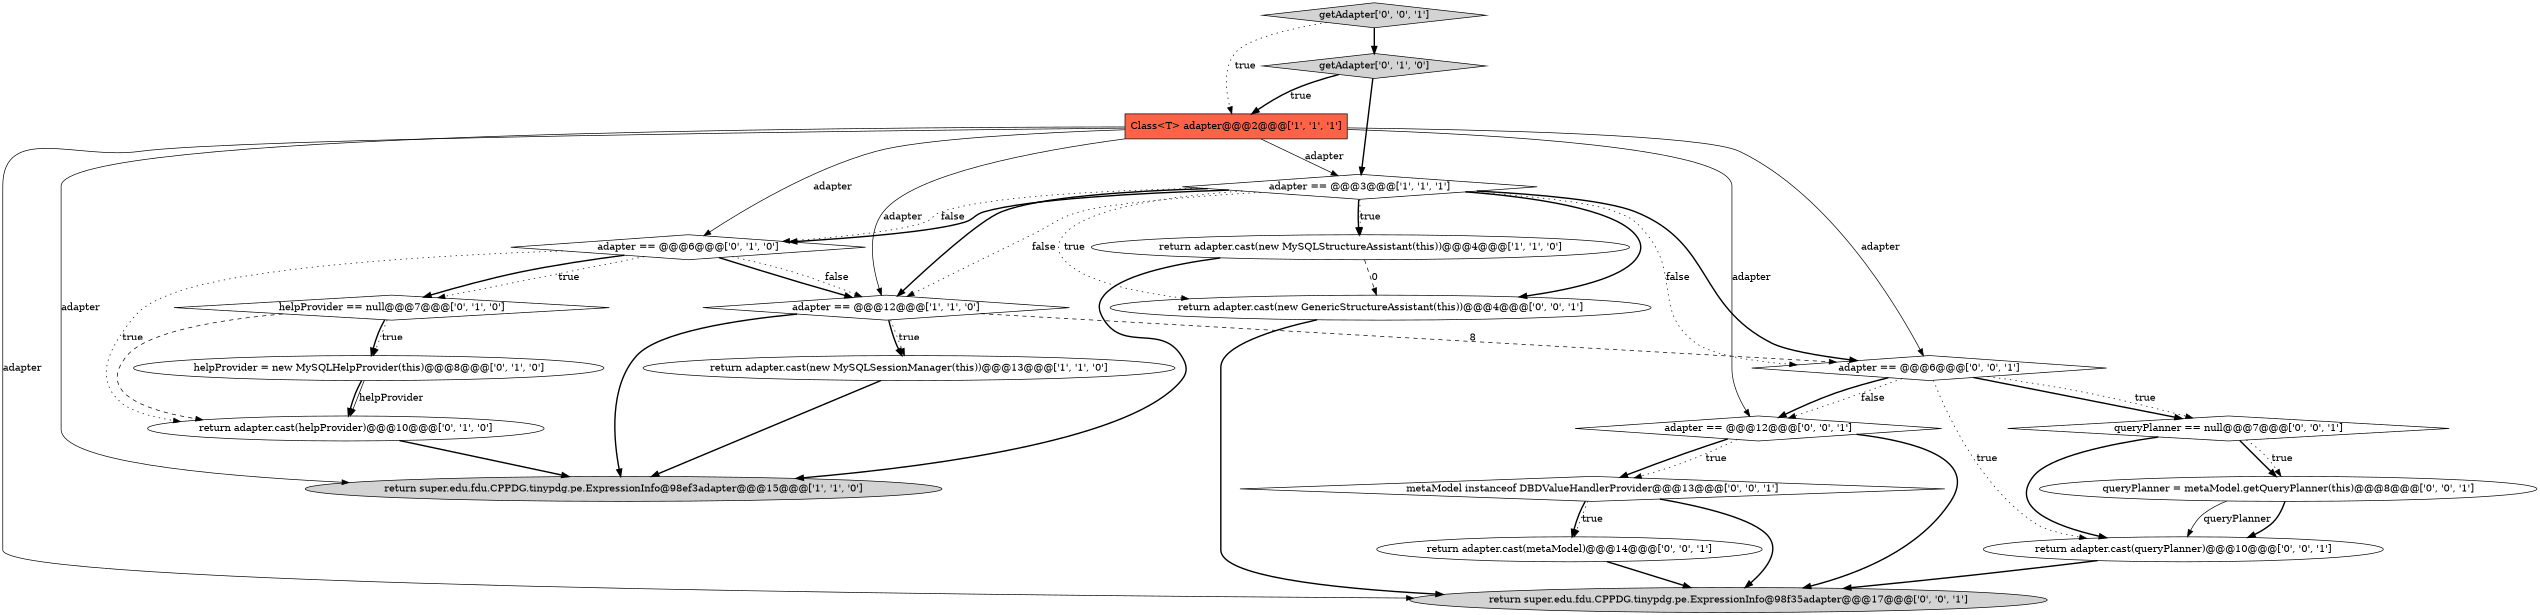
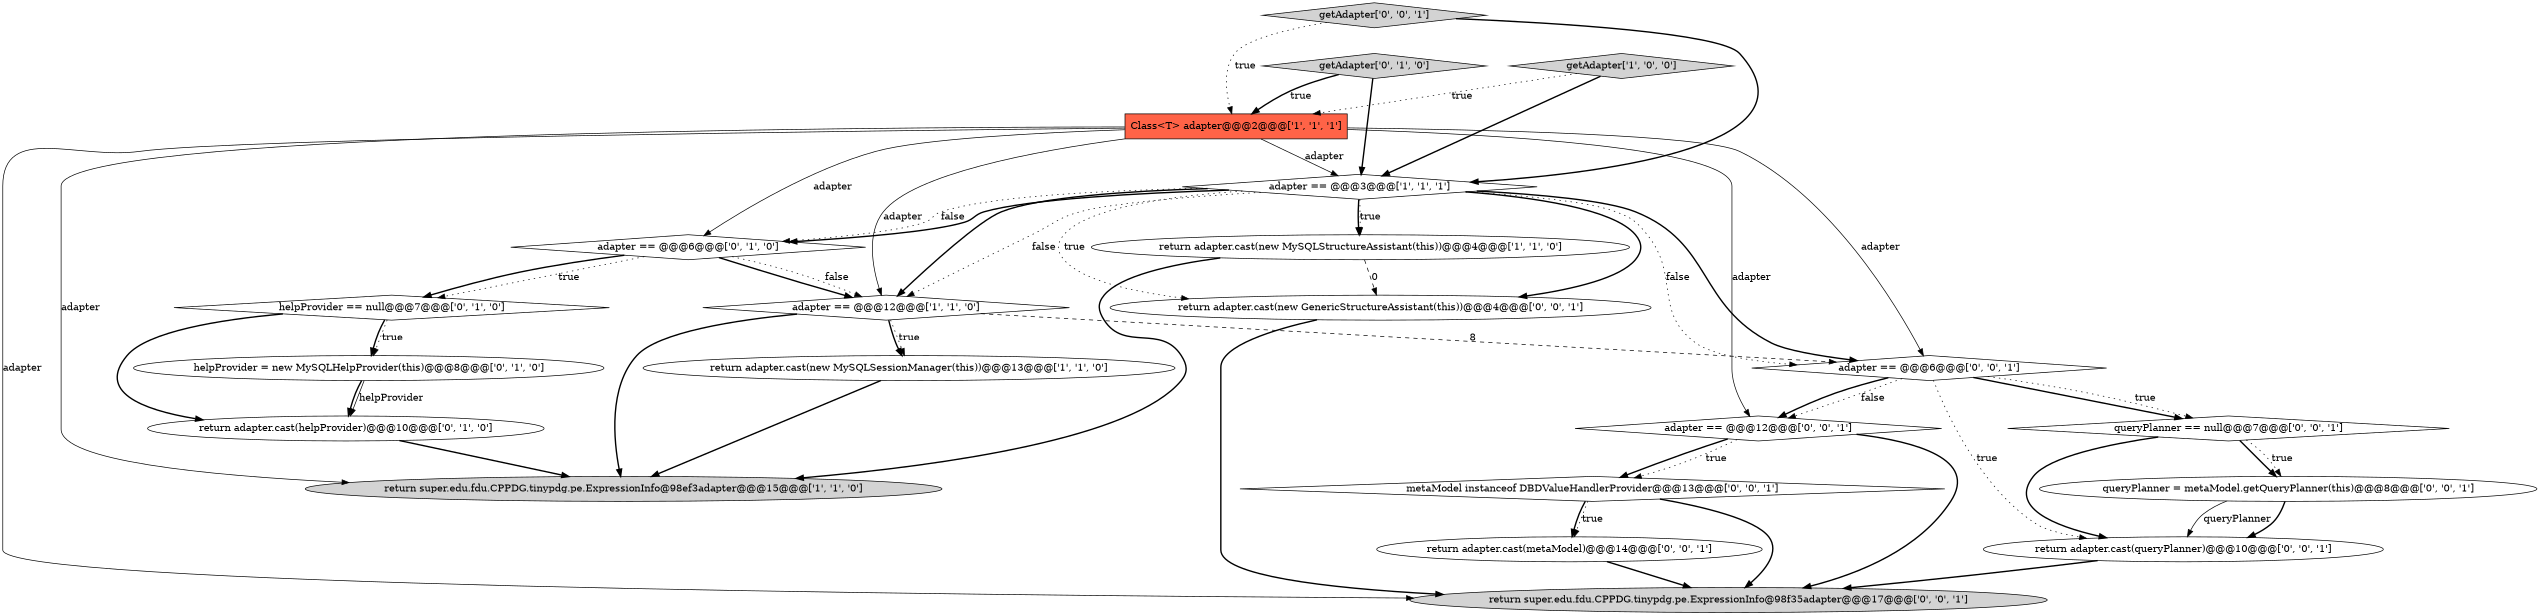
  digraph {
    node [fillcolor=white shape=diamond style=filled]
    edge [style=bold]
    n1 [label="return adapter.cast(queryPlanner)@@@10@@@['0', '0', '1']" shape=ellipse]
    n2 [fillcolor=lightgray label="return super.edu.fdu.CPPDG.tinypdg.pe.ExpressionInfo@98f35adapter@@@17@@@['0', '0', '1']" shape=ellipse]
    n3 [fillcolor=tomato label="Class<T> adapter@@@2@@@['1', '1', '1']" shape=box]
    n4 [label="adapter == @@@6@@@['0', '0', '1']"]
    n5 [label="adapter == @@@12@@@['1', '1', '0']"]
    n6 [label="adapter == @@@12@@@['0', '0', '1']"]
    n7 [label="adapter == @@@3@@@['1', '1', '1']"]
    n8 [label="adapter == @@@6@@@['0', '1', '0']"]
    n9 [fillcolor=lightgray label="return super.edu.fdu.CPPDG.tinypdg.pe.ExpressionInfo@98ef3adapter@@@15@@@['1', '1', '0']" shape=ellipse]
    n10 [label="queryPlanner == null@@@7@@@['0', '0', '1']"]
    n11 [label="return adapter.cast(new MySQLSessionManager(this))@@@13@@@['1', '1', '0']" shape=ellipse]
    n12 [label="metaModel instanceof DBDValueHandlerProvider@@@13@@@['0', '0', '1']"]
    n13 [label="return adapter.cast(new MySQLStructureAssistant(this))@@@4@@@['1', '1', '0']" shape=ellipse]
    n14 [label="return adapter.cast(new GenericStructureAssistant(this))@@@4@@@['0', '0', '1']" shape=ellipse]
    n15 [label="helpProvider == null@@@7@@@['0', '1', '0']"]
    n16 [label="return adapter.cast(helpProvider)@@@10@@@['0', '1', '0']" shape=ellipse]
    n17 [label="queryPlanner = metaModel.getQueryPlanner(this)@@@8@@@['0', '0', '1']" shape=ellipse]
    n18 [label="return adapter.cast(metaModel)@@@14@@@['0', '0', '1']" shape=ellipse]
    n19 [fillcolor=lightgray label="getAdapter['0', '1', '0']"]
+   n20 [fillcolor=lightgray label="getAdapter['1', '0', '0']"]
    n21 [label="helpProvider = new MySQLHelpProvider(this)@@@8@@@['0', '1', '0']" shape=ellipse]
    n22 [fillcolor=lightgray label="getAdapter['0', '0', '1']"]
    n1 -> n2
    n3 -> n2 [label=adapter style=solid]
    n3 -> n4 [label=adapter style=solid]
    n3 -> n5 [label=adapter style=solid]
    n3 -> n6 [label=adapter style=solid]
    n3 -> n7 [label=adapter style=solid]
    n3 -> n8 [label=adapter style=solid]
    n3 -> n9 [label=adapter style=solid]
    n4 -> n1 [label=true style=dotted]
    n4 -> n6
    n4 -> n6 [label=false style=dotted]
    n4 -> n10
    n4 -> n10 [label=true style=dotted]
    n5 -> n4 [label=8 style=dashed]
    n5 -> n9
    n5 -> n11 [label=true style=dotted]
    n5 -> n11
    n6 -> n2
    n6 -> n12
    n6 -> n12 [label=true style=dotted]
    n7 -> n4 [label=false style=dotted]
    n7 -> n4
    n7 -> n5
    n7 -> n5 [label=false style=dotted]
    n7 -> n8 [label=false style=dotted]
    n7 -> n8
    n7 -> n13
    n7 -> n13 [label=true style=dotted]
    n7 -> n14 [label=true style=dotted]
    n7 -> n14
    n8 -> n5
    n8 -> n5 [label=false style=dotted]
    n8 -> n15 [label=true style=dotted]
    n8 -> n15
-   n8 -> n16 [label=true style=dotted]
    n10 -> n1
    n10 -> n17
    n10 -> n17 [label=true style=dotted]
    n11 -> n9
    n12 -> n2
    n12 -> n18 [label=true style=dotted]
    n12 -> n18
    n13 -> n9
    n13 -> n14 [label=0 style=dashed]
    n14 -> n2
-   n15 -> n16 [style=dashed]
+   n15 -> n16
    n15 -> n21
    n15 -> n21 [label=true style=dotted]
    n16 -> n9
    n17 -> n1 [label=queryPlanner style=solid]
    n17 -> n1
    n18 -> n2
    n19 -> n3 [label=true]
    n19 -> n7
+   n20 -> n3 [label=true style=dotted]
+   n20 -> n7
    n21 -> n16
    n21 -> n16 [label=helpProvider style=solid]
    n22 -> n3 [label=true style=dotted]
-   n22 -> n19
+   n22 -> n7
  }
